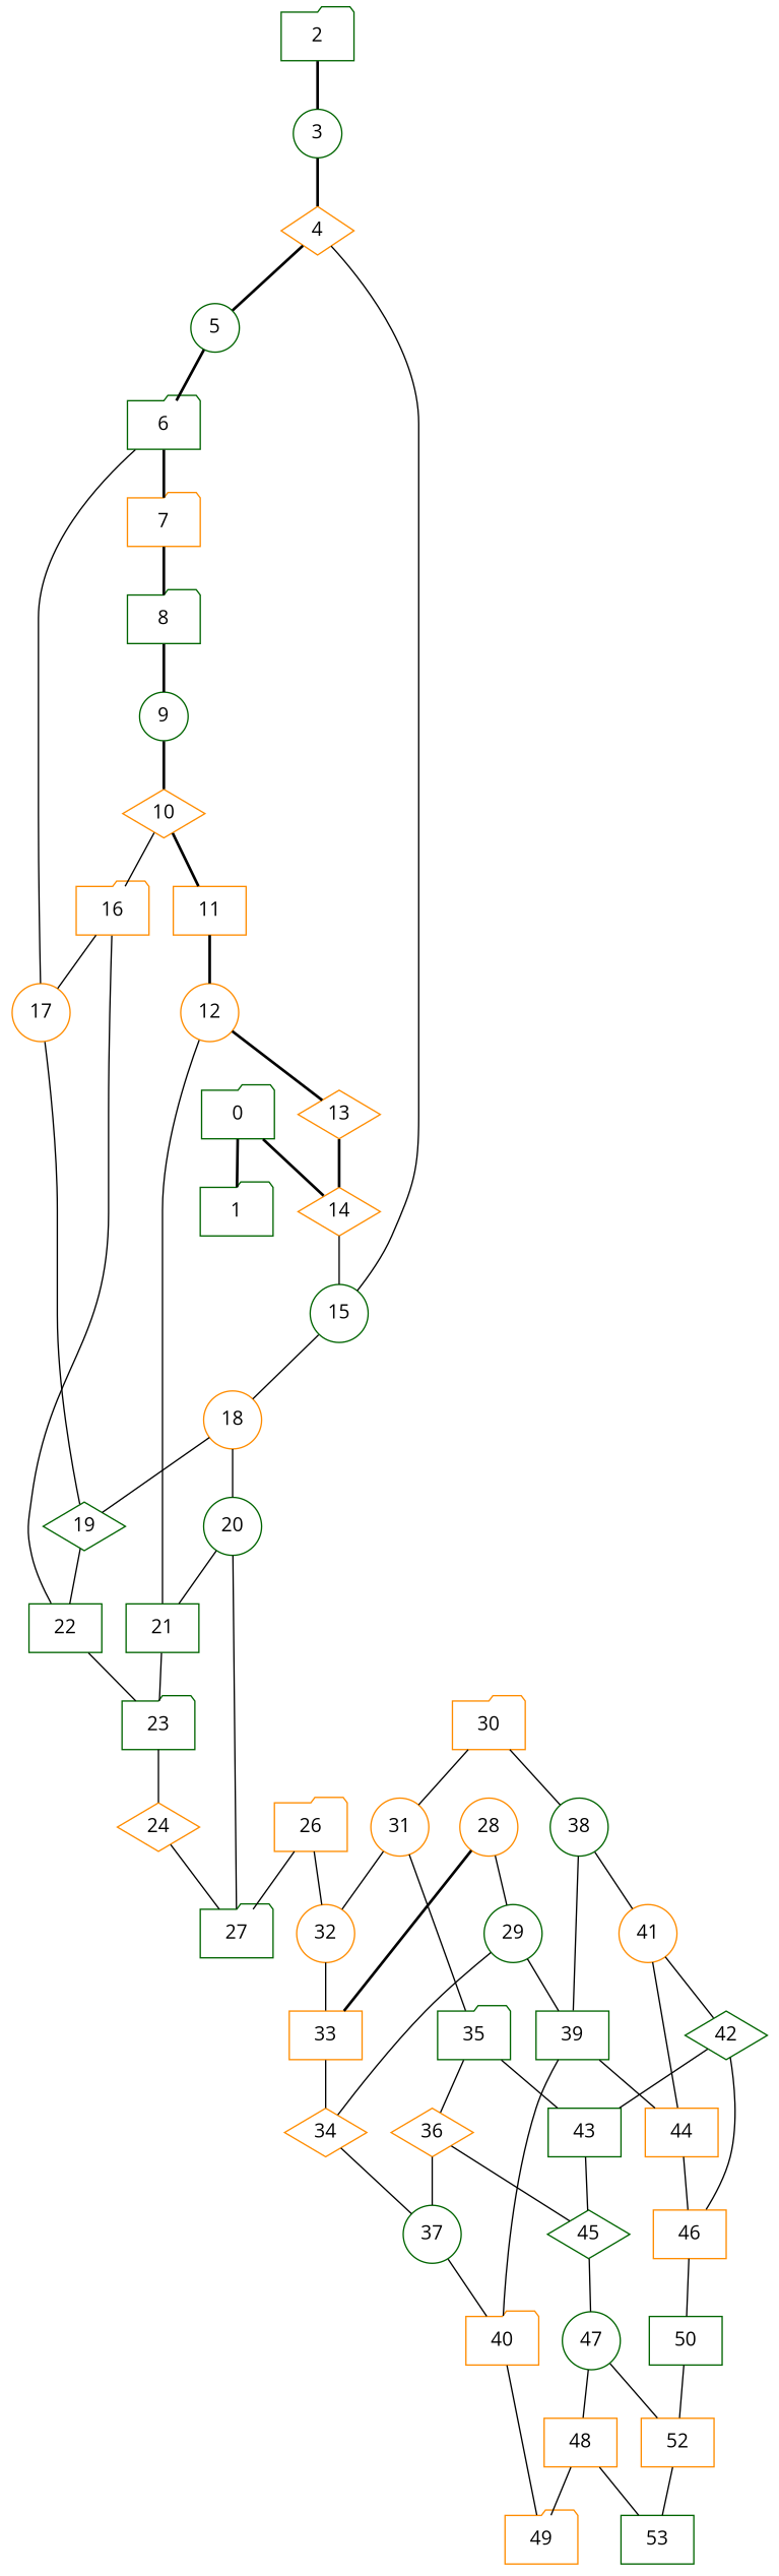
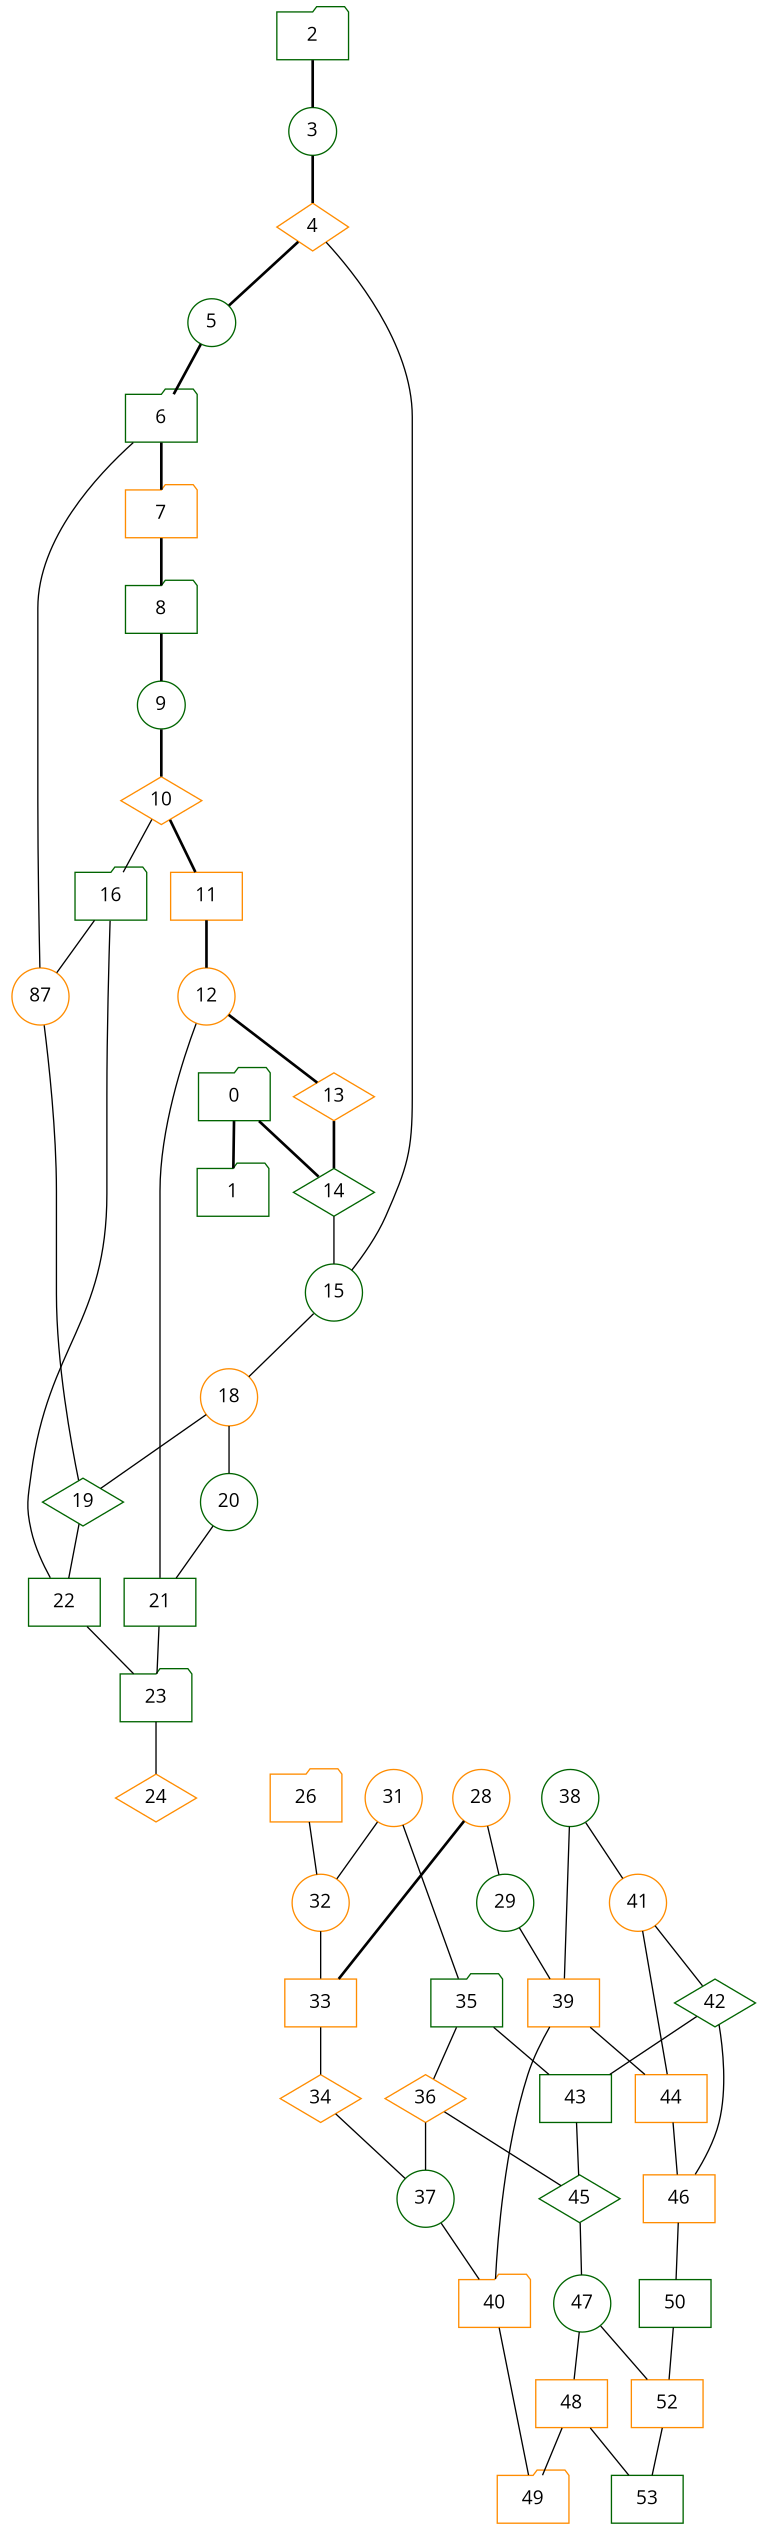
  graph {
    fontname="Open Sans"
    node [color=darkgreen fontname="Open Sans" shape=circle]
    edge [fontname="Open Sans"]
    0 [shape=folder]
    1 [shape=folder]
-   14 [color=darkorange shape=diamond]
+   14 [shape=diamond]
    15
    2 [shape=folder]
    3
    18 [color=darkorange]
    4 [color=darkorange shape=diamond]
    5
    6 [shape=folder]
    7 [color=darkorange shape=folder]
-   17 [color=darkorange]
+   17 [color=darkorange label=87]
    19 [shape=diamond]
    20
    8 [shape=folder]
    9
    22 [shape=box]
    10 [color=darkorange shape=diamond]
    11 [color=darkorange shape=box]
-   16 [color=darkorange shape=folder]
+   16 [shape=folder]
    12 [color=darkorange]
    13 [color=darkorange shape=diamond]
    21 [shape=box]
    23 [shape=folder]
    24 [color=darkorange shape=diamond]
-   27 [shape=folder]
    26 [color=darkorange shape=folder]
    32 [color=darkorange]
    28 [color=darkorange]
    29
    33 [color=darkorange shape=box]
    34 [color=darkorange shape=diamond]
-   39 [shape=box]
-   30 [color=darkorange shape=folder]
+   39 [color=darkorange shape=box]
    31 [color=darkorange]
    38
    37
    35 [shape=folder]
    41 [color=darkorange]
    40 [color=darkorange shape=folder]
    36 [color=darkorange shape=diamond]
    43 [shape=box]
    44 [color=darkorange shape=box]
    42 [shape=diamond]
    45 [shape=diamond]
    49 [color=darkorange shape=folder]
    47
    48 [color=darkorange shape=box]
    52 [color=darkorange shape=box]
    46 [color=darkorange shape=box]
    50 [shape=box]
    53 [shape=box]
    0 -- 1 [style=bold]
    0 -- 14 [style=bold]
    14 -- 15
    15 -- 18
    2 -- 3 [style=bold]
    3 -- 4 [style=bold]
    18 -- 19
    18 -- 20
    4 -- 15
    4 -- 5 [style=bold]
    5 -- 6 [style=bold]
    6 -- 7 [style=bold]
    6 -- 17
    7 -- 8 [style=bold]
    17 -- 19
    19 -- 22
    20 -- 21
-   20 -- 27
    8 -- 9 [style=bold]
    9 -- 10 [style=bold]
    22 -- 23
    10 -- 11 [style=bold]
    10 -- 16
    11 -- 12 [style=bold]
    16 -- 17
    16 -- 22
    12 -- 13 [style=bold]
    12 -- 21
    13 -- 14 [style=bold]
    21 -- 23
    23 -- 24
-   24 -- 27
-   26 -- 27
    26 -- 32
    32 -- 33
    28 -- 29
    28 -- 33 [style=bold]
-   29 -- 34
    29 -- 39
    33 -- 34
    34 -- 37
    39 -- 40
    39 -- 44
-   30 -- 31
-   30 -- 38
    31 -- 32
    31 -- 35
    38 -- 39
    38 -- 41
    37 -- 40
    35 -- 36
    35 -- 43
    41 -- 44
    41 -- 42
    40 -- 49
    36 -- 37
    36 -- 45
    43 -- 45
    44 -- 46
    42 -- 43
    42 -- 46
    45 -- 47
    47 -- 48
    47 -- 52
    48 -- 49
    48 -- 53
    52 -- 53
    46 -- 50
    50 -- 52
  }
